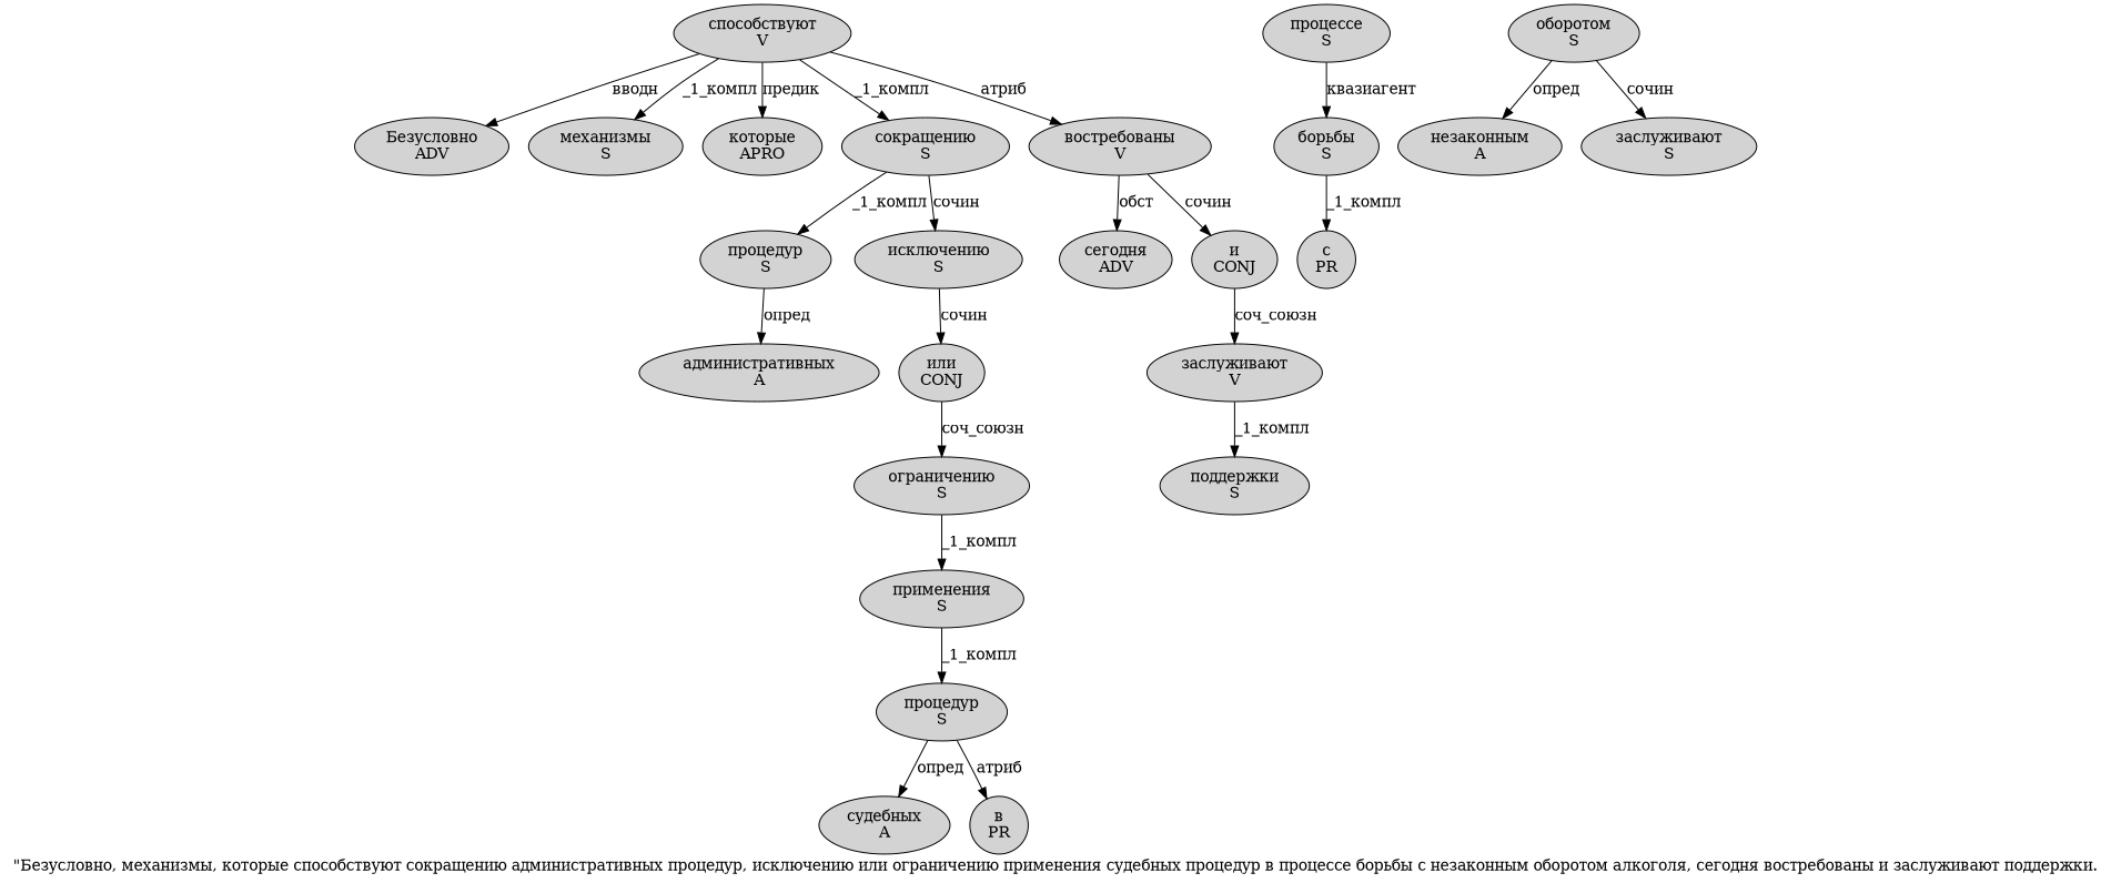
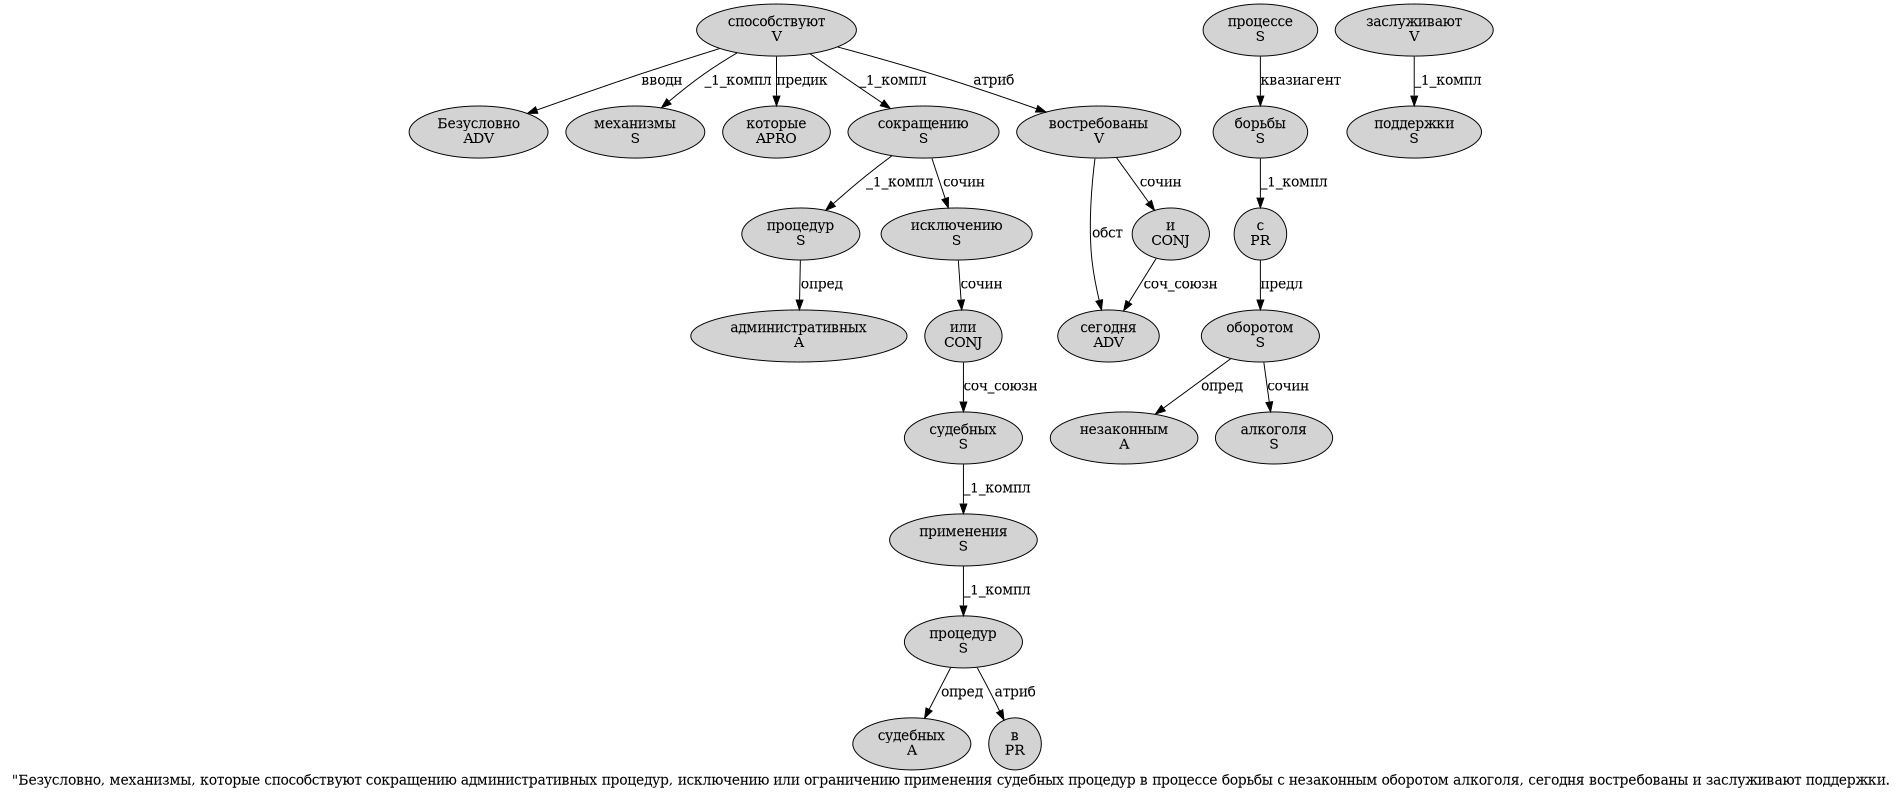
  digraph {
    label="\"Безусловно, механизмы, которые способствуют сокращению административных процедур, исключению или ограничению применения судебных процедур в процессе борьбы с незаконным оборотом алкоголя, сегодня востребованы и заслуживают поддержки."
    node [fillcolor=lightgray penwidth=1 shape=ellipse style=filled]
    n1 [label="Безусловно\nADV"]
    n2 [label="механизмы\nS"]
    n3 [label="которые\nAPRO"]
    n4 [label="способствуют\nV"]
    n5 [label="сокращению\nS"]
    n6 [label="востребованы\nV"]
    n7 [label="процедур\nS"]
    n8 [label="исключению\nS"]
    n9 [label="сегодня\nADV"]
    n10 [label="и\nCONJ"]
    n11 [label="административных\nA"]
    n12 [label="или\nCONJ"]
-   n13 [label="ограничению\nS"]
+   n13 [label="судебных\nS"]
    n14 [label="применения\nS"]
    n15 [label="процедур\nS"]
    n16 [label="судебных\nA"]
    n17 [label="в\nPR"]
    n18 [label="процессе\nS"]
    n19 [label="борьбы\nS"]
    n20 [label="с\nPR"]
    n21 [label="оборотом\nS"]
    n22 [label="незаконным\nA"]
-   n23 [label="заслуживают\nS"]
+   n23 [label="алкоголя\nS"]
    n24 [label="заслуживают\nV"]
    n25 [label="поддержки\nS"]
    n4 -> n1 [label="вводн"]
    n4 -> n2 [label="_1_компл"]
    n4 -> n3 [label="предик"]
    n4 -> n5 [label="_1_компл"]
    n4 -> n6 [label="атриб"]
    n5 -> n7 [label="_1_компл"]
    n5 -> n8 [label="сочин"]
    n6 -> n9 [label="обст"]
    n6 -> n10 [label="сочин"]
    n7 -> n11 [label="опред"]
    n8 -> n12 [label="сочин"]
-   n10 -> n24 [label="соч_союзн"]
+   n10 -> n9 [label="соч_союзн"]
    n12 -> n13 [label="соч_союзн"]
    n13 -> n14 [label="_1_компл"]
    n14 -> n15 [label="_1_компл"]
    n15 -> n16 [label="опред"]
    n15 -> n17 [label="атриб"]
    n18 -> n19 [label="квазиагент"]
    n19 -> n20 [label="_1_компл"]
+   n20 -> n21 [label="предл"]
    n21 -> n22 [label="опред"]
    n21 -> n23 [label="сочин"]
    n24 -> n25 [label="_1_компл"]
  }
